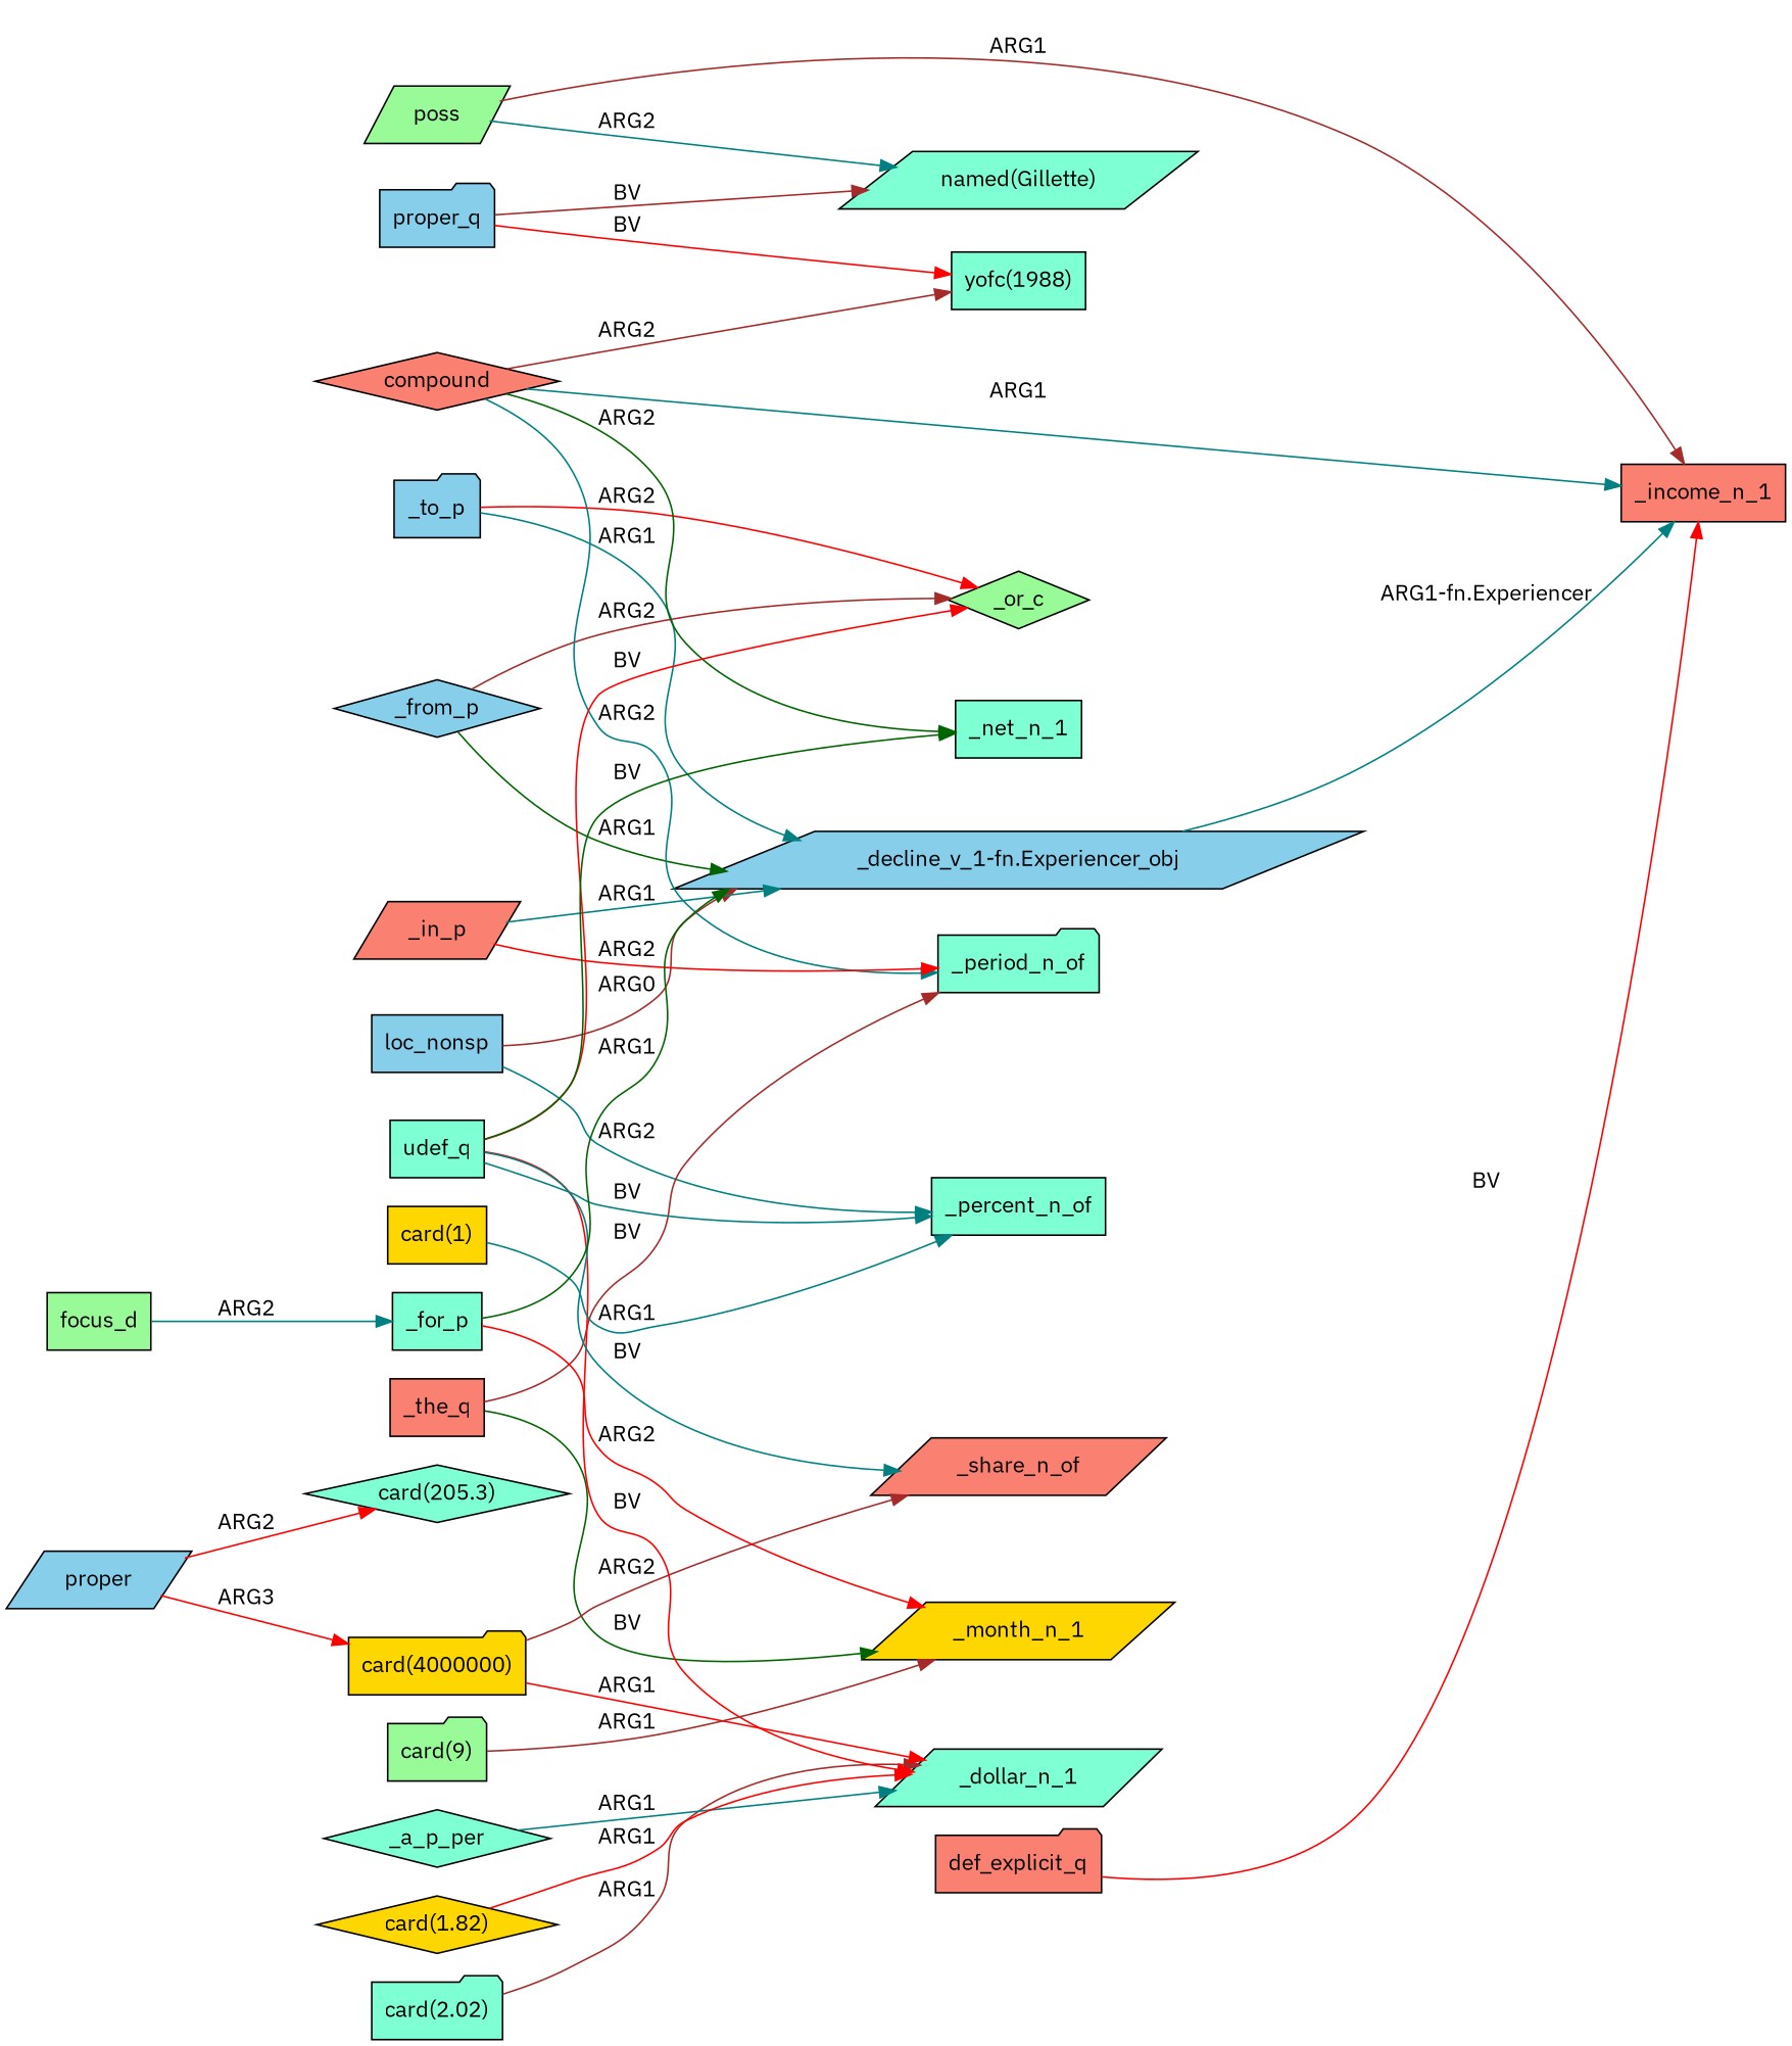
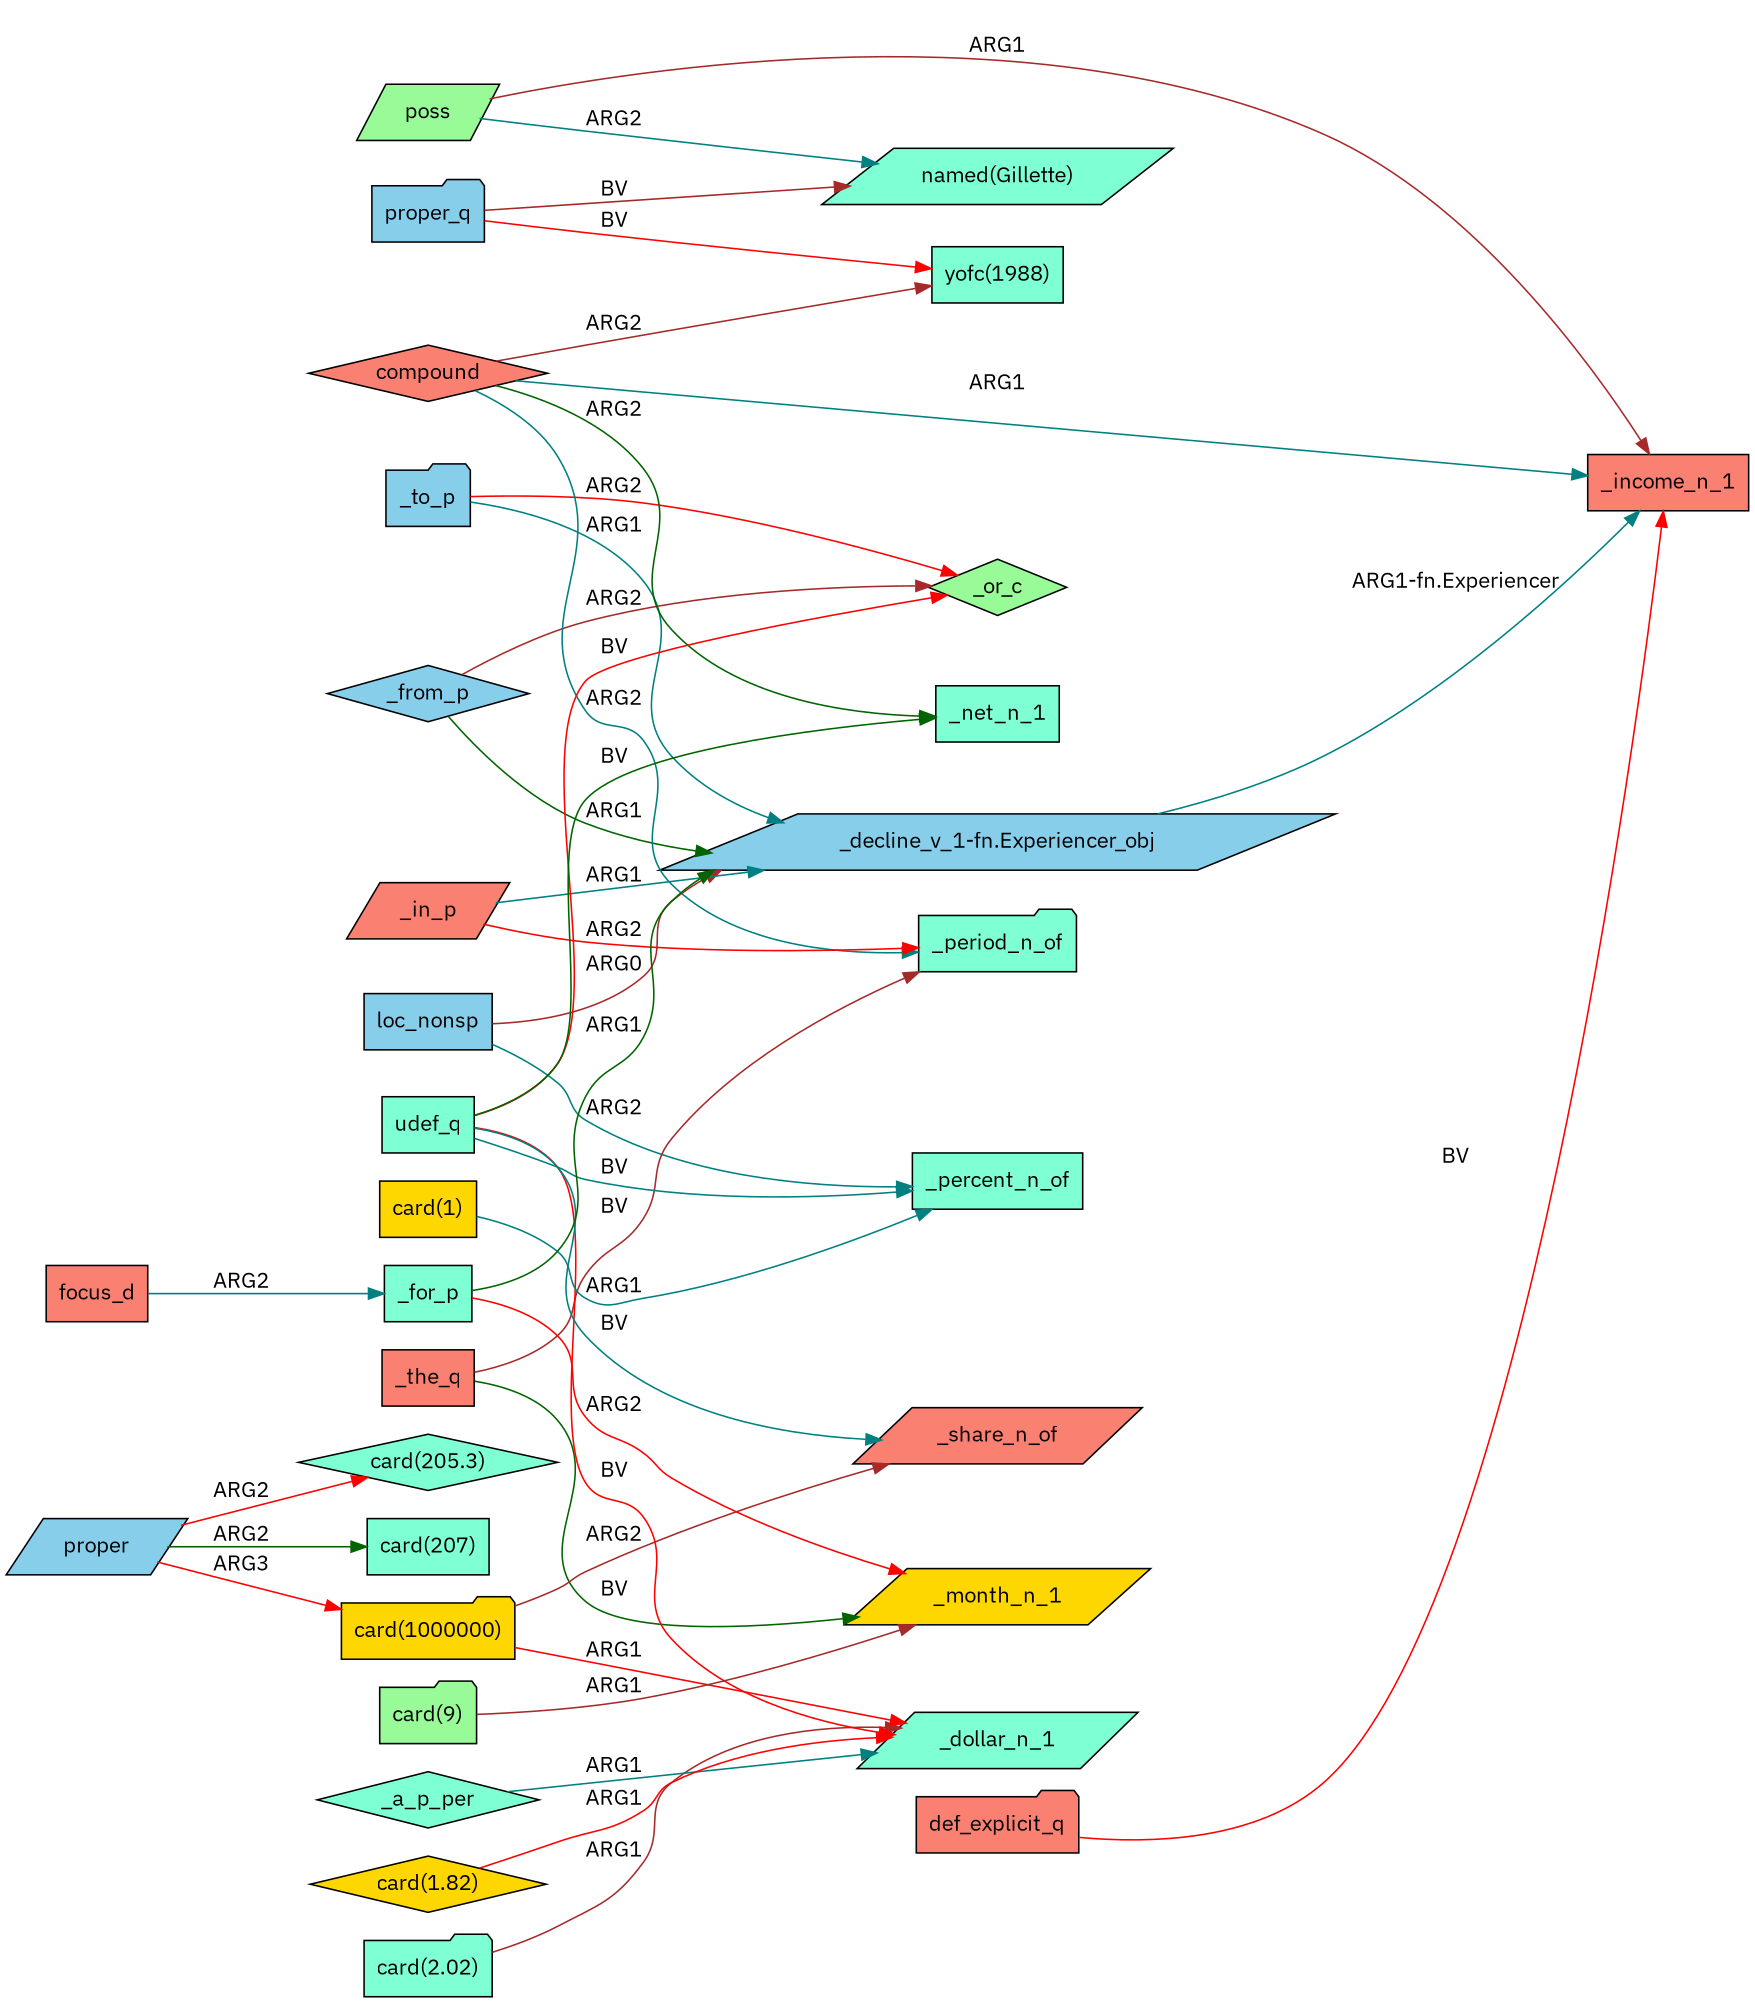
  digraph {
    fontname="IBM Plex Sans"
    rankdir=LR
    node [fillcolor=aquamarine fontname="IBM Plex Sans" shape=box style=filled]
    edge [color=teal fontname="IBM Plex Sans"]
    _to_p [fillcolor=skyblue shape=folder]
    _or_c [fillcolor=palegreen shape=diamond]
    "_decline_v_1-fn.Experiencer_obj" [fillcolor=skyblue shape=parallelogram]
    _income_n_1 [fillcolor=salmon]
    poss [fillcolor=palegreen shape=parallelogram]
    "named(Gillette)" [shape=parallelogram]
    _from_p [fillcolor=skyblue shape=diamond]
    compound [fillcolor=salmon shape=diamond]
    _net_n_1
    _period_n_of [shape=folder]
    "yofc(1988)"
    loc_nonsp [fillcolor=skyblue]
    _percent_n_of
    "card(2.02)" [shape=folder]
    _dollar_n_1 [shape=parallelogram]
    _the_q [fillcolor=salmon]
    _month_n_1 [fillcolor=gold shape=parallelogram]
    _in_p [fillcolor=salmon shape=parallelogram]
    n19 [fillcolor=skyblue label=proper shape=parallelogram]
-   "card(1000000)" [fillcolor=gold shape=folder label="card(4000000)"]
+   "card(1000000)" [fillcolor=gold shape=folder]
+   "card(207)"
    "card(205.3)" [shape=diamond]
    _share_n_of [fillcolor=salmon shape=parallelogram]
    udef_q
    def_explicit_q [fillcolor=salmon shape=folder]
    _a_p_per [shape=diamond]
    proper_q [fillcolor=skyblue shape=folder]
    "card(1.82)" [fillcolor=gold shape=diamond]
    "card(1)" [fillcolor=gold]
    _for_p
-   focus_d [fillcolor=palegreen]
+   focus_d [fillcolor=salmon]
    "card(9)" [fillcolor=palegreen shape=folder]
    _to_p -> _or_c [color=red label=ARG2]
    _to_p -> "_decline_v_1-fn.Experiencer_obj" [label=ARG1]
    "_decline_v_1-fn.Experiencer_obj" -> _income_n_1 [label="ARG1-fn.Experiencer"]
    poss -> _income_n_1 [color=brown label=ARG1]
    poss -> "named(Gillette)" [label=ARG2]
    _from_p -> _or_c [color=brown label=ARG2]
    _from_p -> "_decline_v_1-fn.Experiencer_obj" [color=darkgreen label=ARG1]
    compound -> _income_n_1 [label=ARG1]
    compound -> _net_n_1 [color=darkgreen label=ARG2]
    compound -> _period_n_of [label=ARG2]
    compound -> "yofc(1988)" [color=brown label=ARG2]
    loc_nonsp -> "_decline_v_1-fn.Experiencer_obj" [color=brown label=ARG0]
    loc_nonsp -> _percent_n_of [label=ARG2]
    "card(2.02)" -> _dollar_n_1 [color=brown label=ARG1]
    _the_q -> _period_n_of [color=brown label=BV]
    _the_q -> _month_n_1 [color=darkgreen label=BV]
    _in_p -> "_decline_v_1-fn.Experiencer_obj" [label=ARG1]
    _in_p -> _period_n_of [color=red label=ARG2]
    n19 -> "card(1000000)" [color=red label=ARG3]
+   n19 -> "card(207)" [color=darkgreen label=ARG2]
    n19 -> "card(205.3)" [color=red label=ARG2]
    "card(1000000)" -> _dollar_n_1 [color=red label=ARG1]
    "card(1000000)" -> _share_n_of [color=brown label=ARG2]
    udef_q -> _or_c [color=red label=BV]
    udef_q -> _net_n_1 [color=darkgreen label=BV]
    udef_q -> _percent_n_of [label=BV]
    udef_q -> _dollar_n_1 [color=red label=BV]
    udef_q -> _share_n_of [label=BV]
    def_explicit_q -> _income_n_1 [color=red label=BV]
    _a_p_per -> _dollar_n_1 [label=ARG1]
    proper_q -> "named(Gillette)" [color=brown label=BV]
    proper_q -> "yofc(1988)" [color=red label=BV]
    "card(1.82)" -> _dollar_n_1 [color=red label=ARG1]
    "card(1)" -> _percent_n_of [label=ARG1]
    _for_p -> "_decline_v_1-fn.Experiencer_obj" [color=darkgreen label=ARG1]
    _for_p -> _month_n_1 [color=red label=ARG2]
    focus_d -> _for_p [label=ARG2]
    "card(9)" -> _month_n_1 [color=brown label=ARG1]
  }
